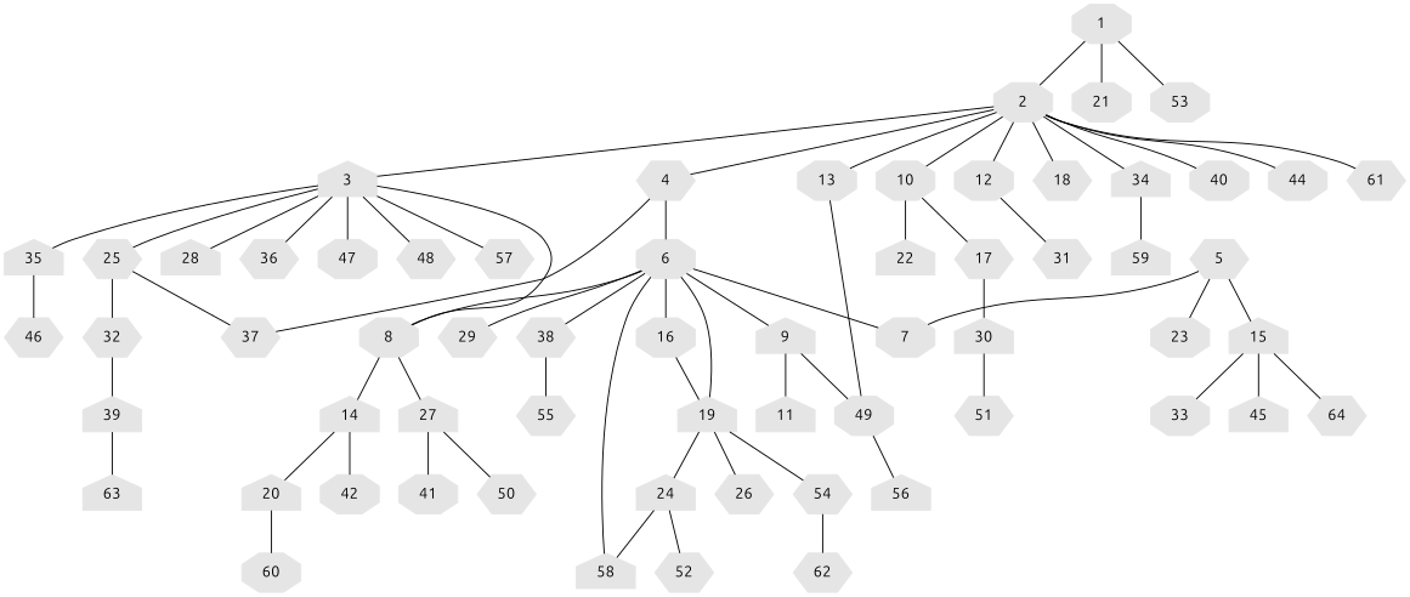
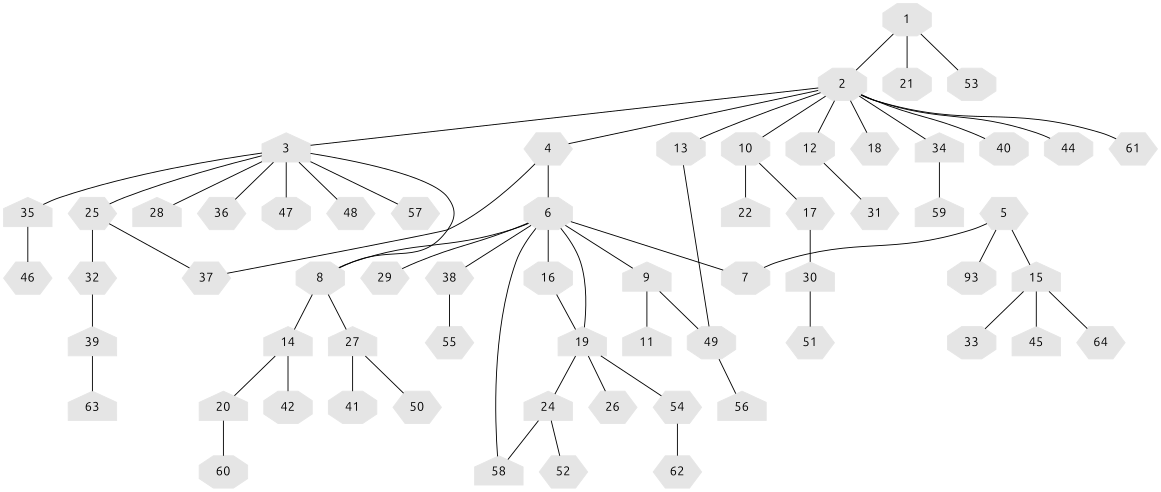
  graph {
    fontname=Ubuntu
    node [color=gray90 fontname=Ubuntu shape=hexagon style=filled]
    edge [fontname=Ubuntu]
    1 [shape=octagon]
    2 [shape=octagon]
    21 [shape=octagon]
    53 [shape=octagon]
    3 [shape=house]
    4
    10 [shape=octagon]
    12 [shape=octagon]
    13 [shape=octagon]
    18
    34 [shape=house]
    40 [shape=octagon]
    44 [shape=octagon]
    61
    8 [shape=octagon]
    25
    28 [shape=house]
    35 [shape=house]
    36
    47 [shape=octagon]
    48
    57
    6 [shape=octagon]
    37
    17
    22 [shape=house]
    31
    49 [shape=octagon]
    59 [shape=house]
    7 [shape=octagon]
    5
    15 [shape=house]
-   23 [shape=octagon]
+   23 [shape=octagon label=93]
    14 [shape=house]
    27 [shape=house]
    32
    46
    9 [shape=house]
    16 [shape=octagon]
    19 [shape=house]
    29
    38
    58 [shape=house]
    33 [shape=octagon]
    45 [shape=house]
    64
    11 [shape=house]
    24 [shape=house]
    26
    54
    55
    20 [shape=house]
    42 [shape=octagon]
    41 [shape=octagon]
    50
    56 [shape=house]
    30 [shape=house]
    60 [shape=octagon]
    51
    52
    62
    39 [shape=house]
    63 [shape=house]
    1 -- 2
    1 -- 21
    1 -- 53
    2 -- 3
    2 -- 4
    2 -- 10
    2 -- 12
    2 -- 13
    2 -- 18
    2 -- 34
    2 -- 40
    2 -- 44
    2 -- 61
    3 -- 8
    3 -- 25
    3 -- 28
    3 -- 35
    3 -- 36
    3 -- 47
    3 -- 48
    3 -- 57
    4 -- 6
    4 -- 37
    10 -- 17
    10 -- 22
    12 -- 31
    13 -- 49
    34 -- 59
    8 -- 14
    8 -- 27
    25 -- 37
    25 -- 32
    35 -- 46
    6 -- 8
    6 -- 7
    6 -- 9
    6 -- 16
    6 -- 19
    6 -- 29
    6 -- 38
    6 -- 58
    17 -- 30
    49 -- 56
    5 -- 7
    5 -- 15
    5 -- 23
    15 -- 33
    15 -- 45
    15 -- 64
    14 -- 20
    14 -- 42
    27 -- 41
    27 -- 50
    32 -- 39
    9 -- 49
    9 -- 11
    16 -- 19
    19 -- 24
    19 -- 26
    19 -- 54
    38 -- 55
    24 -- 58
    24 -- 52
    54 -- 62
    20 -- 60
    30 -- 51
    39 -- 63
  }
